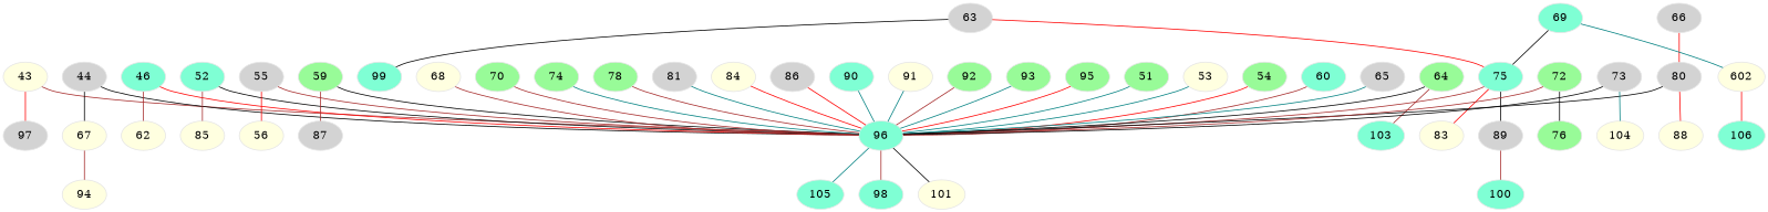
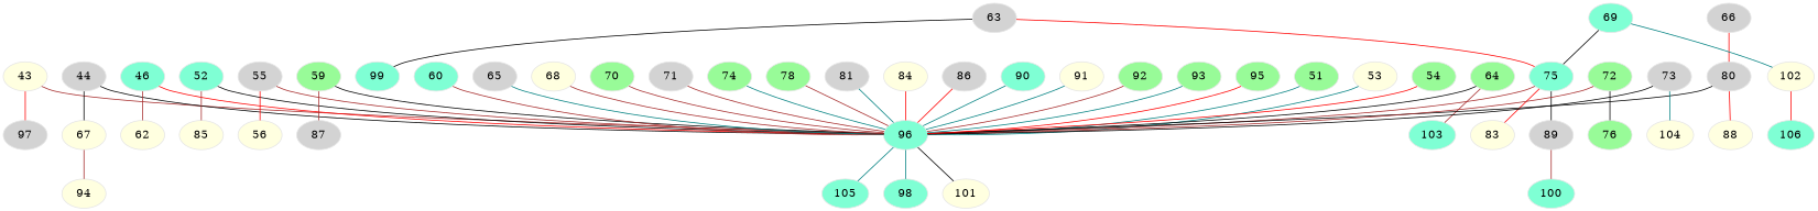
  graph {
    node [color=gray90 fillcolor=lightyellow style=filled]
    edge [color=brown]
    96 [fillcolor=aquamarine super="+45+79+50+82+48+2+3+5+47+17+16+27+26+57+38+30"]
    98 [fillcolor=aquamarine]
    101
    105 [fillcolor=aquamarine]
    43
    97 [fillcolor=lightgrey]
    44 [fillcolor=lightgrey]
    67
    94
    46 [fillcolor=aquamarine]
    62
    51 [fillcolor=palegreen]
    52 [fillcolor=aquamarine]
    85
    53
    54 [fillcolor=palegreen]
    55 [fillcolor=lightgrey]
    56
    59 [fillcolor=palegreen]
    87 [fillcolor=lightgrey]
    60 [fillcolor=aquamarine]
    75 [fillcolor=aquamarine super="+20+28+19+58"]
    83
    89 [fillcolor=lightgrey]
    63 [fillcolor=lightgrey]
    99 [fillcolor=aquamarine]
    64 [fillcolor=palegreen]
    103 [fillcolor=aquamarine]
    65 [fillcolor=lightgrey]
    80 [fillcolor=lightgrey super="+15+49"]
    88
    66 [fillcolor=lightgrey]
    68
    69 [fillcolor=aquamarine]
-   102 [label=602]
+   102
    106 [fillcolor=aquamarine]
    70 [fillcolor=palegreen super="+14"]
+   71 [fillcolor=lightgrey]
    72 [fillcolor=palegreen]
    76 [fillcolor=palegreen]
    73 [fillcolor=lightgrey super="+41+61"]
    104
    74 [fillcolor=palegreen]
    100 [fillcolor=aquamarine]
    78 [fillcolor=palegreen]
    81 [fillcolor=lightgrey]
    84
    86 [fillcolor=lightgrey]
    90 [fillcolor=aquamarine]
    91
    92 [fillcolor=palegreen]
    93 [fillcolor=palegreen]
    95 [fillcolor=palegreen]
-   96 -- 98
+   96 -- 98 [color=teal]
    96 -- 101 [color=black]
    96 -- 105 [color=teal]
    43 -- 96
    43 -- 97 [color=red]
    44 -- 96 [color=black]
    44 -- 67 [color=black]
    67 -- 94
    46 -- 96 [color=red]
    46 -- 62
    51 -- 96 [color=teal]
    52 -- 96 [color=black]
    52 -- 85
    53 -- 96 [color=teal]
    54 -- 96 [color=red]
    55 -- 96
    55 -- 56 [color=red]
    59 -- 96 [color=black]
    59 -- 87
    60 -- 96
    75 -- 96
    75 -- 83 [color=red]
    75 -- 89 [color=black]
    89 -- 100
    63 -- 75 [color=red]
    63 -- 99 [color=black]
    64 -- 96 [color=black]
    64 -- 103
    65 -- 96 [color=teal]
    80 -- 96 [color=black]
    80 -- 88 [color=red]
    66 -- 80 [color=red]
    68 -- 96
    69 -- 75 [color=black]
    69 -- 102 [color=teal]
    102 -- 106 [color=red]
    70 -- 96
+   71 -- 96
    72 -- 96
    72 -- 76 [color=black]
    73 -- 96 [color=black]
    73 -- 104 [color=teal]
    74 -- 96 [color=teal]
    78 -- 96
    81 -- 96 [color=teal]
    84 -- 96 [color=red]
    86 -- 96 [color=red]
    90 -- 96 [color=teal]
    91 -- 96 [color=teal]
    92 -- 96
    93 -- 96 [color=teal]
    95 -- 96 [color=red]
  }
